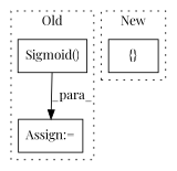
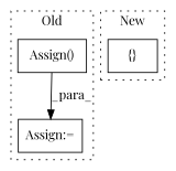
  digraph {
    fontname="Playfair Display"
    node [shape=box fontname="Playfair Display"]
-   n1 [a=75 l=12 label="Sigmoid()" s=1450]
+   n1 [a=75 l=12 label="Assign()" s=1450]
    n2 [a=68 l=3 label="Assign:=" s=1447]
    n3 [a=95 l="2,1" label="{}" s="1432,1433"]
    subgraph cluster_1 {
      label=Old
      style=dotted
      n1
      n2
    }
    subgraph cluster_2 {
      label=New
      style=dotted
      n3
    }
    n1 -> n2 [label=_para_ fontname="Playfair Display"]
  }
